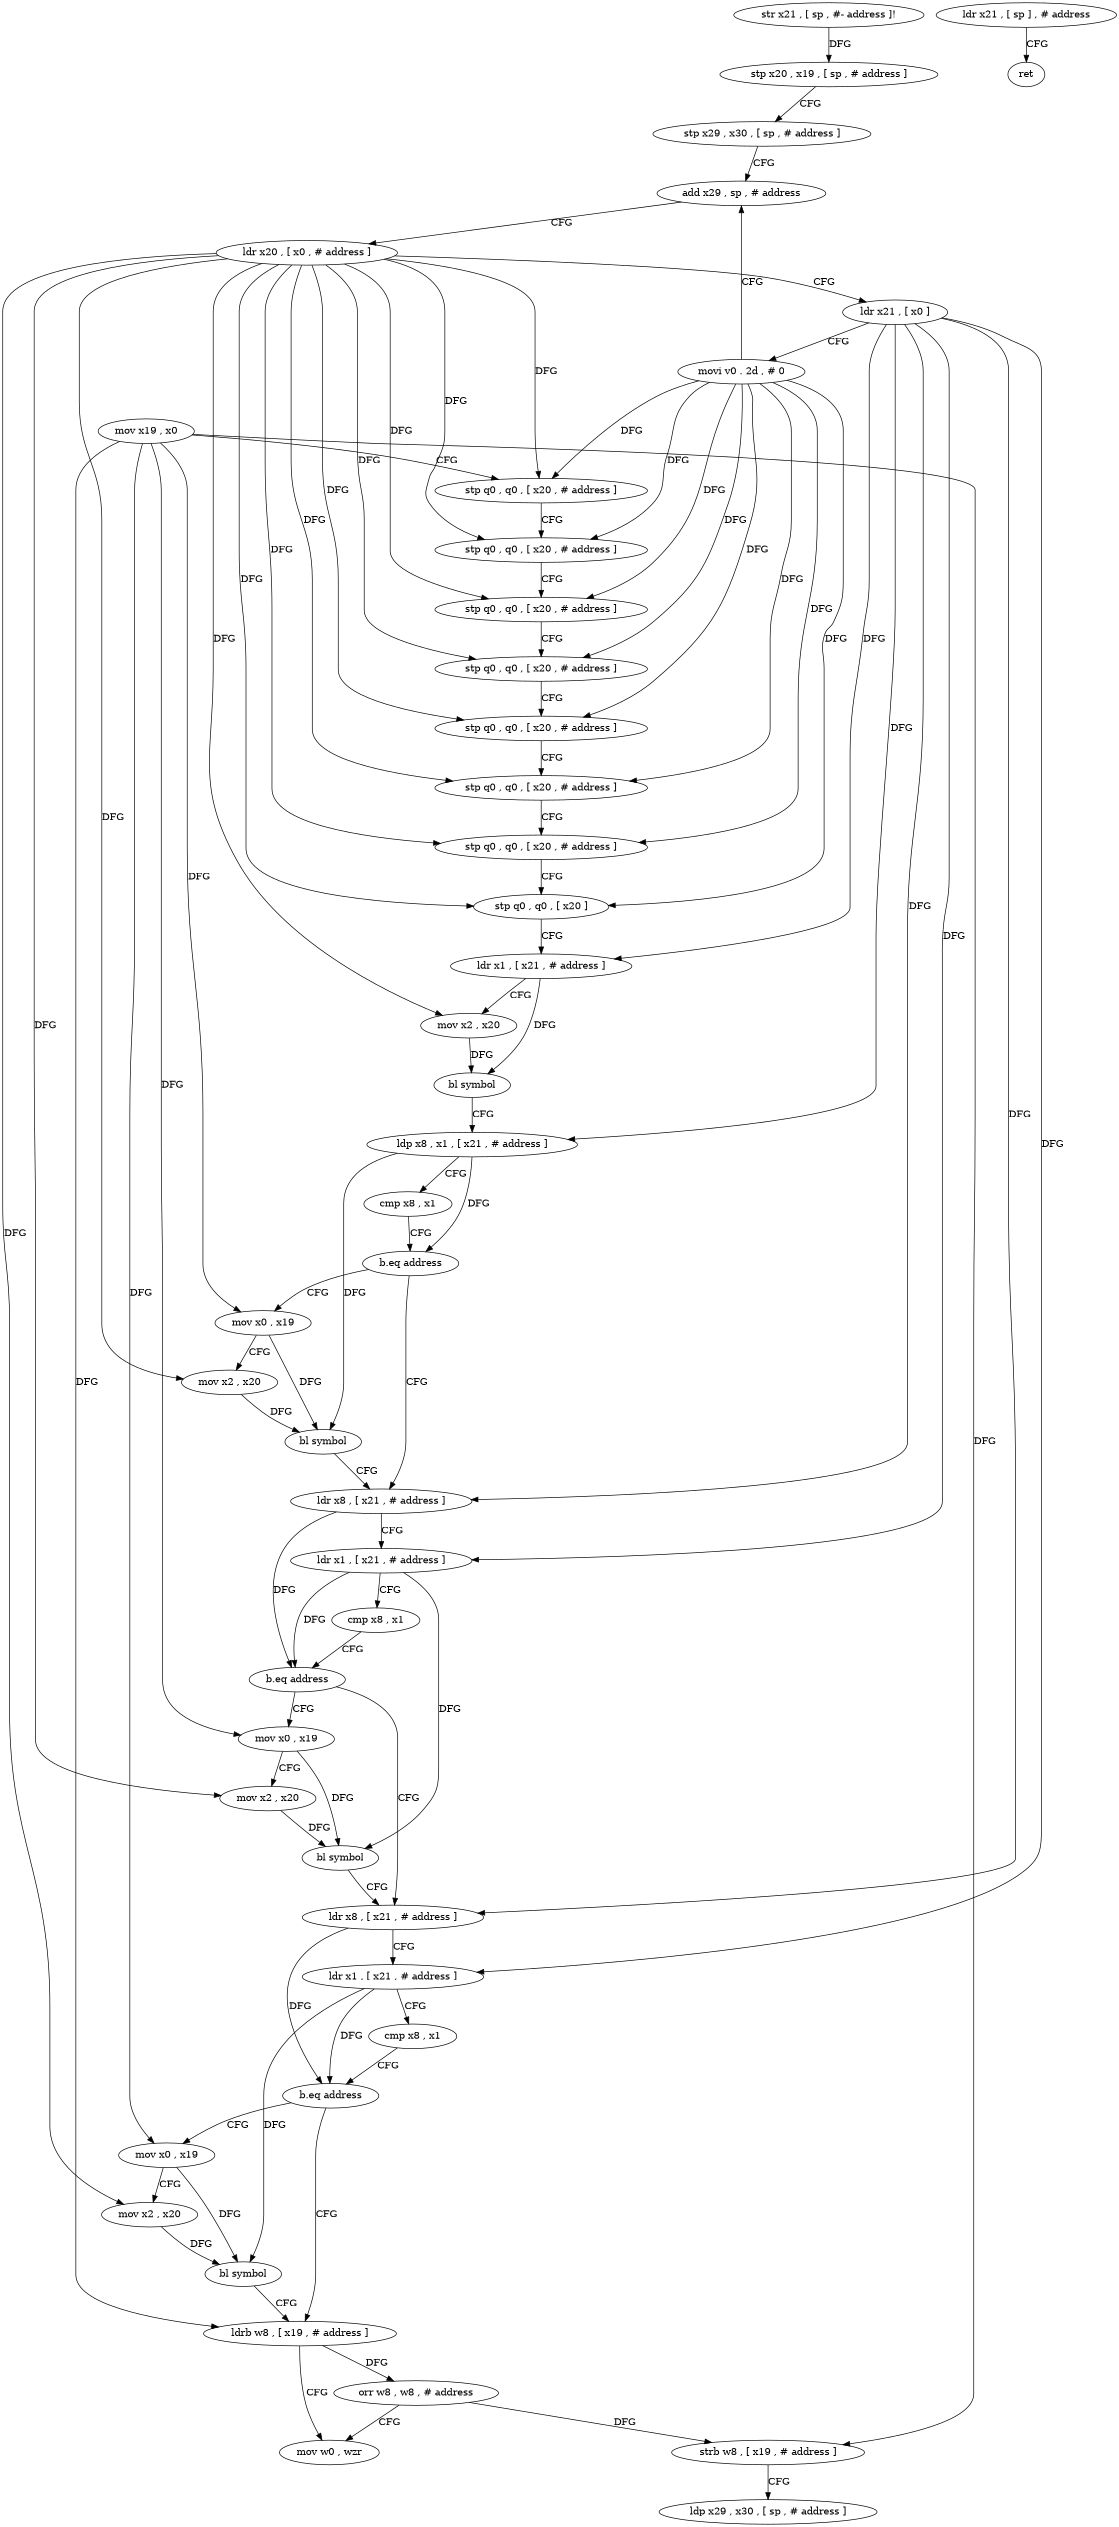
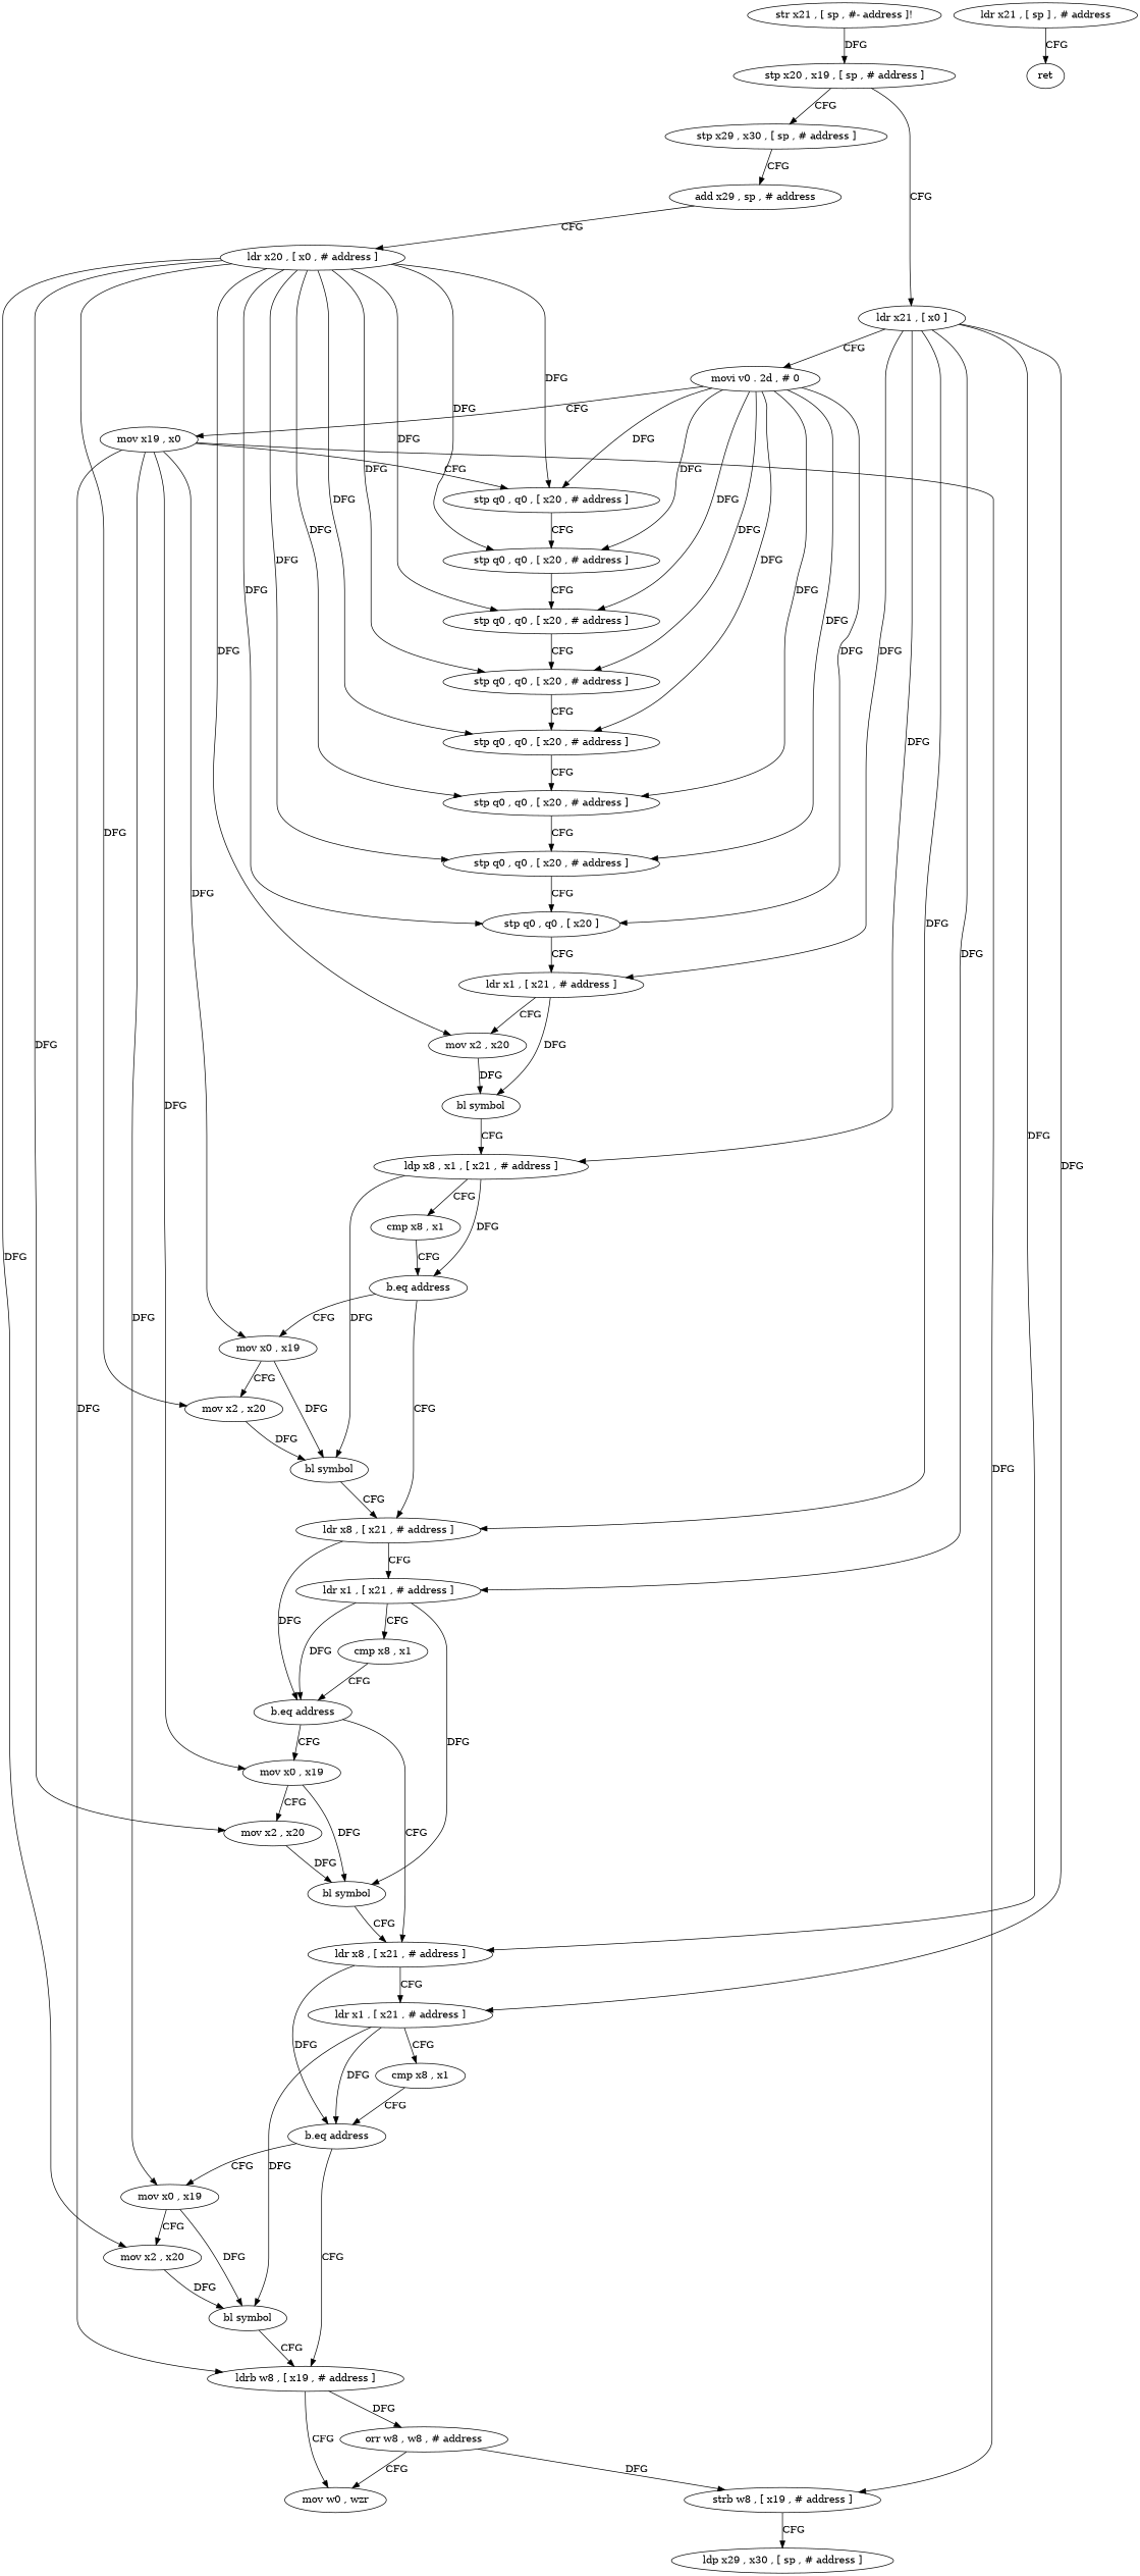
  digraph {
    n1 [label="str x21 , [ sp , #- address ]!"]
    n2 [label="stp x20 , x19 , [ sp , # address ]"]
    n3 [label="stp x29 , x30 , [ sp , # address ]"]
    n4 [label="add x29 , sp , # address"]
    n5 [label="ldr x20 , [ x0 , # address ]"]
    n6 [label="ldr x21 , [ x0 ]"]
    n7 [label="stp q0 , q0 , [ x20 , # address ]"]
    n8 [label="stp q0 , q0 , [ x20 , # address ]"]
    n9 [label="stp q0 , q0 , [ x20 , # address ]"]
    n10 [label="stp q0 , q0 , [ x20 , # address ]"]
    n11 [label="stp q0 , q0 , [ x20 , # address ]"]
    n12 [label="stp q0 , q0 , [ x20 , # address ]"]
    n13 [label="stp q0 , q0 , [ x20 , # address ]"]
    n14 [label="stp q0 , q0 , [ x20 ]"]
    n15 [label="mov x2 , x20"]
    n16 [label="mov x2 , x20"]
    n17 [label="mov x2 , x20"]
    n18 [label="mov x2 , x20"]
    n19 [label="movi v0 . 2d , # 0"]
    n20 [label="ldr x1 , [ x21 , # address ]"]
    n21 [label="ldp x8 , x1 , [ x21 , # address ]"]
    n22 [label="ldr x8 , [ x21 , # address ]"]
    n23 [label="ldr x1 , [ x21 , # address ]"]
    n24 [label="ldr x8 , [ x21 , # address ]"]
    n25 [label="ldr x1 , [ x21 , # address ]"]
    n26 [label="bl symbol"]
    n27 [label="bl symbol"]
    n28 [label="bl symbol"]
    n29 [label="bl symbol"]
    n30 [label="mov x19 , x0"]
    n31 [label="cmp x8 , x1"]
    n32 [label="b.eq address"]
    n33 [label="b.eq address"]
    n34 [label="cmp x8 , x1"]
    n35 [label="b.eq address"]
    n36 [label="cmp x8 , x1"]
    n37 [label="mov x0 , x19"]
    n38 [label="mov x0 , x19"]
    n39 [label="ldrb w8 , [ x19 , # address ]"]
    n40 [label="mov x0 , x19"]
    n41 [label="strb w8 , [ x19 , # address ]"]
    n42 [label="mov w0 , wzr"]
    n43 [label="orr w8 , w8 , # address"]
    n44 [label="ldp x29 , x30 , [ sp , # address ]"]
    n45 [label="ldr x21 , [ sp ] , # address"]
    n46 [label=ret]
    n1 -> n2 [label=DFG]
    n2 -> n3 [label=CFG]
    n3 -> n4 [label=CFG]
    n4 -> n5 [label=CFG]
-   n5 -> n6 [label=CFG]
+   n2 -> n6 [label=CFG]
    n5 -> n7 [label=DFG]
    n5 -> n8 [label=DFG]
    n5 -> n9 [label=DFG]
    n5 -> n10 [label=DFG]
    n5 -> n11 [label=DFG]
    n5 -> n12 [label=DFG]
    n5 -> n13 [label=DFG]
    n5 -> n14 [label=DFG]
    n5 -> n15 [label=DFG]
    n5 -> n16 [label=DFG]
    n5 -> n17 [label=DFG]
    n5 -> n18 [label=DFG]
    n6 -> n19 [label=CFG]
    n6 -> n20 [label=DFG]
    n6 -> n21 [label=DFG]
    n6 -> n22 [label=DFG]
    n6 -> n23 [label=DFG]
    n6 -> n24 [label=DFG]
    n6 -> n25 [label=DFG]
    n7 -> n8 [label=CFG]
    n8 -> n9 [label=CFG]
    n9 -> n10 [label=CFG]
    n10 -> n11 [label=CFG]
    n11 -> n12 [label=CFG]
    n12 -> n13 [label=CFG]
    n13 -> n14 [label=CFG]
    n14 -> n20 [label=CFG]
    n15 -> n26 [label=DFG]
    n16 -> n27 [label=DFG]
    n17 -> n28 [label=DFG]
    n18 -> n29 [label=DFG]
    n19 -> n7 [label=DFG]
    n19 -> n8 [label=DFG]
    n19 -> n9 [label=DFG]
    n19 -> n10 [label=DFG]
    n19 -> n11 [label=DFG]
    n19 -> n12 [label=DFG]
    n19 -> n13 [label=DFG]
    n19 -> n14 [label=DFG]
-   n19 -> n4 [label=CFG]
+   n19 -> n30 [label=CFG]
    n20 -> n15 [label=CFG]
    n20 -> n26 [label=DFG]
    n21 -> n27 [label=DFG]
    n21 -> n31 [label=CFG]
    n21 -> n32 [label=DFG]
    n22 -> n23 [label=CFG]
    n22 -> n33 [label=DFG]
    n23 -> n28 [label=DFG]
    n23 -> n33 [label=DFG]
    n23 -> n34 [label=CFG]
    n24 -> n25 [label=CFG]
    n24 -> n35 [label=DFG]
    n25 -> n29 [label=DFG]
    n25 -> n35 [label=DFG]
    n25 -> n36 [label=CFG]
    n26 -> n21 [label=CFG]
    n27 -> n22 [label=CFG]
    n28 -> n24 [label=CFG]
    n29 -> n39 [label=CFG]
    n30 -> n7 [label=CFG]
    n30 -> n37 [label=DFG]
    n30 -> n38 [label=DFG]
    n30 -> n39 [label=DFG]
    n30 -> n40 [label=DFG]
    n30 -> n41 [label=DFG]
    n31 -> n32 [label=CFG]
    n32 -> n22 [label=CFG]
    n32 -> n37 [label=CFG]
    n33 -> n24 [label=CFG]
    n33 -> n38 [label=CFG]
    n34 -> n33 [label=CFG]
    n35 -> n39 [label=CFG]
    n35 -> n40 [label=CFG]
    n36 -> n35 [label=CFG]
    n37 -> n16 [label=CFG]
    n37 -> n27 [label=DFG]
    n38 -> n17 [label=CFG]
    n38 -> n28 [label=DFG]
    n39 -> n42 [label=CFG]
    n39 -> n43 [label=DFG]
    n40 -> n18 [label=CFG]
    n40 -> n29 [label=DFG]
    n41 -> n44 [label=CFG]
    n43 -> n41 [label=DFG]
    n43 -> n42 [label=CFG]
    n45 -> n46 [label=CFG]
  }
